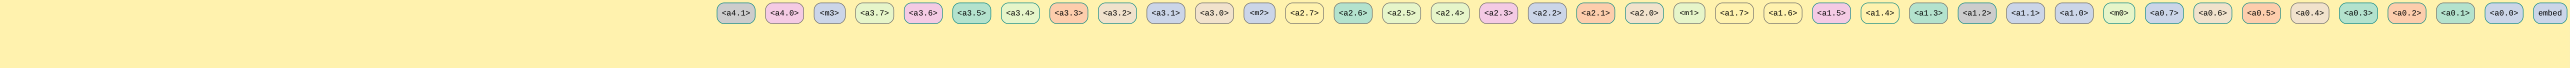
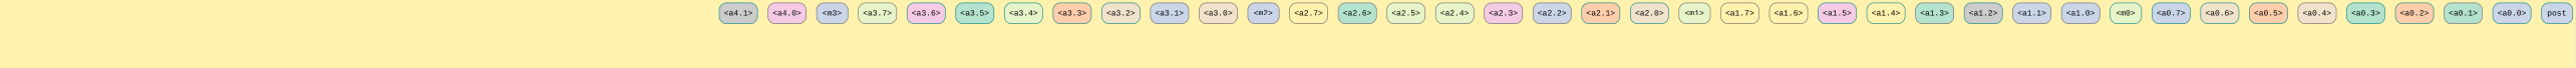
  strict digraph {
    fontname="Liberation Mono"
    splines=true
    node [color=teal fillcolor="#cbd5e8" fontname="Liberation Mono" shape=box style="filled, rounded"]
    edge [color="#cbd5e8" fontname="Liberation Mono"]
    "<m5>" [fillcolor="#fff2ae"]
    "<resid_post>" [fillcolor="#fff2ae"]
    "<a5.6>" [color=gray40]
    "<a5.5>" [fillcolor="#e6f5c9"]
    "<a5.4>" [fillcolor="#cccccc"]
    "<a5.3>" [color=gray40 fillcolor="#b3e2cd"]
    "<a5.2>" [color=gray40 fillcolor="#cccccc"]
    "<a5.1>"
    "<a5.0>" [fillcolor="#f4cae4"]
    "<m4>" [fillcolor="#e6f5c9"]
    "<a4.7>" [color=gray40 fillcolor="#e6f5c9"]
    "<a4.6>" [color=gray40 fillcolor="#f4cae4"]
    "<a4.5>"
    "<a4.4>" [fillcolor="#f1e2cc"]
    "<a4.3>" [color=gray40]
    "<a4.2>" [color=gray40 fillcolor="#fff2ae"]
    "<a4.1>" [fillcolor="#cccccc"]
    "<a4.0>" [color=gray40 fillcolor="#f4cae4"]
    "<m3>" [color=gray40]
    "<a3.7>" [color=gray40 fillcolor="#e6f5c9"]
    "<a3.6>" [fillcolor="#f4cae4"]
    "<a3.5>" [fillcolor="#b3e2cd"]
    "<a3.4>" [fillcolor="#e6f5c9"]
    "<a3.3>" [fillcolor="#fdcdac"]
    "<a3.2>" [fillcolor="#f1e2cc"]
    "<a3.1>" [color=gray40]
    "<a3.0>" [color=gray40 fillcolor="#f1e2cc"]
    "<m2>" [color=gray40]
    "<a2.7>" [color=gray40 fillcolor="#fff2ae"]
    "<a2.6>" [color=gray40 fillcolor="#b3e2cd"]
    "<a2.5>" [color=gray40 fillcolor="#e6f5c9"]
    "<a2.4>" [color=gray40 fillcolor="#e6f5c9"]
    "<a2.3>" [color=gray40 fillcolor="#f4cae4"]
    "<a2.2>" [color=gray40]
    "<a2.1>" [fillcolor="#fdcdac"]
    "<a2.0>" [fillcolor="#f1e2cc"]
    "<m1>" [color=gray40 fillcolor="#e6f5c9"]
    "<a1.7>" [color=gray40 fillcolor="#fff2ae"]
    "<a1.6>" [color=gray40 fillcolor="#fff2ae"]
    "<a1.5>" [fillcolor="#f4cae4"]
    "<a1.4>" [fillcolor="#fff2ae"]
    "<a1.3>" [color=gray40 fillcolor="#b3e2cd"]
    "<a1.2>" [fillcolor="#cccccc"]
    "<a1.1>" [color=gray40]
    "<a1.0>" [color=gray40]
    "<m0>" [fillcolor="#e6f5c9"]
    "<a0.7>"
    "<a0.6>" [fillcolor="#f1e2cc"]
    "<a0.5>" [fillcolor="#fdcdac"]
    "<a0.4>" [color=gray40 fillcolor="#f1e2cc"]
    "<a0.3>" [fillcolor="#b3e2cd"]
    "<a0.2>" [fillcolor="#fdcdac"]
    "<a0.1>" [color=gray40 fillcolor="#b3e2cd"]
    "<a0.0>"
-   embed
+   embed [label=post]
    "<m5>" -> "<resid_post>" [color="#fff2ae" penwidth=20504117248.0]
    "<a5.6>" -> "<resid_post>" [penwidth=3047424.0]
    "<a5.5>" -> "<resid_post>" [color="#e6f5c9" penwidth=198377472.0]
    "<a5.4>" -> "<resid_post>" [color="#cccccc" penwidth=3014656.0]
    "<a5.3>" -> "<resid_post>" [color="#b3e2cd" penwidth=3440640.0]
    "<a5.2>" -> "<resid_post>" [color="#cccccc" penwidth=33193984.0]
    "<a5.1>" -> "<resid_post>" [penwidth=167510016.0]
    "<a5.0>" -> "<resid_post>" [color="#f4cae4" penwidth=40763392.0]
    "<m4>" -> "<resid_post>" [color="#e6f5c9" penwidth=14112849920.0]
    "<a4.7>" -> "<resid_post>" [color="#e6f5c9" penwidth=6619136.0]
    "<a4.6>" -> "<resid_post>" [color="#f4cae4" penwidth=1671168.0]
    "<a4.5>" -> "<resid_post>" [penwidth=80904192.0]
    "<a4.4>" -> "<resid_post>" [color="#f1e2cc" penwidth=3932160.0]
    "<a4.3>" -> "<resid_post>" [penwidth=11403264.0]
    "<a4.2>" -> "<resid_post>" [color="#fff2ae" penwidth=8912896.0]
    "<a4.1>" -> "<resid_post>" [color="#cccccc" penwidth=15761408.0]
    "<a4.0>" -> "<resid_post>" [color="#f4cae4" penwidth=29327360.0]
    "<m3>" -> "<resid_post>" [penwidth=4082368512.0]
    "<a3.7>" -> "<resid_post>" [color="#e6f5c9" penwidth=66519040.0]
    "<a3.6>" -> "<resid_post>" [color="#f4cae4" penwidth=57344000.0]
    "<a3.5>" -> "<resid_post>" [color="#b3e2cd" penwidth=59736064.0]
    "<a3.4>" -> "<resid_post>" [color="#e6f5c9" penwidth=453607424.0]
    "<a3.3>" -> "<resid_post>" [color="#fdcdac" penwidth=372506624.0]
    "<a3.2>" -> "<resid_post>" [color="#f1e2cc" penwidth=1144619008.0]
    "<a3.1>" -> "<resid_post>" [penwidth=204341248.0]
    "<a3.0>" -> "<resid_post>" [color="#f1e2cc" penwidth=26247168.0]
    "<m2>" -> "<resid_post>" [penwidth=3584294912.0]
    "<a2.7>" -> "<resid_post>" [color="#fff2ae" penwidth=238288896.0]
    "<a2.6>" -> "<resid_post>" [color="#b3e2cd" penwidth=142606336.0]
    "<a2.5>" -> "<resid_post>" [color="#e6f5c9" penwidth=852754432.0]
    "<a2.4>" -> "<resid_post>" [color="#e6f5c9" penwidth=98172928.0]
    "<a2.3>" -> "<resid_post>" [color="#f4cae4" penwidth=120324096.0]
    "<a2.2>" -> "<resid_post>" [penwidth=193822720.0]
    "<a2.1>" -> "<resid_post>" [color="#fdcdac" penwidth=542081024.0]
    "<a2.0>" -> "<resid_post>" [color="#f1e2cc" penwidth=365854720.0]
    "<m1>" -> "<resid_post>" [color="#e6f5c9" penwidth=1447034880.0]
    "<a1.7>" -> "<resid_post>" [color="#fff2ae" penwidth=42795008.0]
    "<a1.6>" -> "<resid_post>" [color="#fff2ae" penwidth=596836352.0]
    "<a1.5>" -> "<resid_post>" [color="#f4cae4" penwidth=78381056.0]
    "<a1.4>" -> "<resid_post>" [color="#fff2ae" penwidth=991035392.0]
    "<a1.3>" -> "<resid_post>" [color="#b3e2cd" penwidth=467992576.0]
    "<a1.2>" -> "<resid_post>" [color="#cccccc" penwidth=320143360.0]
    "<a1.1>" -> "<resid_post>" [penwidth=111837184.0]
    "<a1.0>" -> "<resid_post>" [penwidth=34832384.0]
    "<m0>" -> "<resid_post>" [color="#e6f5c9" penwidth=5718736896.0]
    "<a0.7>" -> "<resid_post>" [penwidth=248610816.0]
    "<a0.6>" -> "<resid_post>" [color="#f1e2cc" penwidth=1330151424.0]
    "<a0.5>" -> "<resid_post>" [color="#fdcdac" penwidth=731807744.0]
    "<a0.4>" -> "<resid_post>" [color="#f1e2cc" penwidth=361365504.0]
    "<a0.3>" -> "<resid_post>" [color="#b3e2cd" penwidth=696057856.0]
    "<a0.2>" -> "<resid_post>" [color="#fdcdac" penwidth=170262528.0]
    "<a0.1>" -> "<resid_post>" [color="#b3e2cd" penwidth=409206784.0]
    "<a0.0>" -> "<resid_post>" [penwidth=943259648.0]
    embed -> "<resid_post>" [penwidth=21823488.0]
  }
